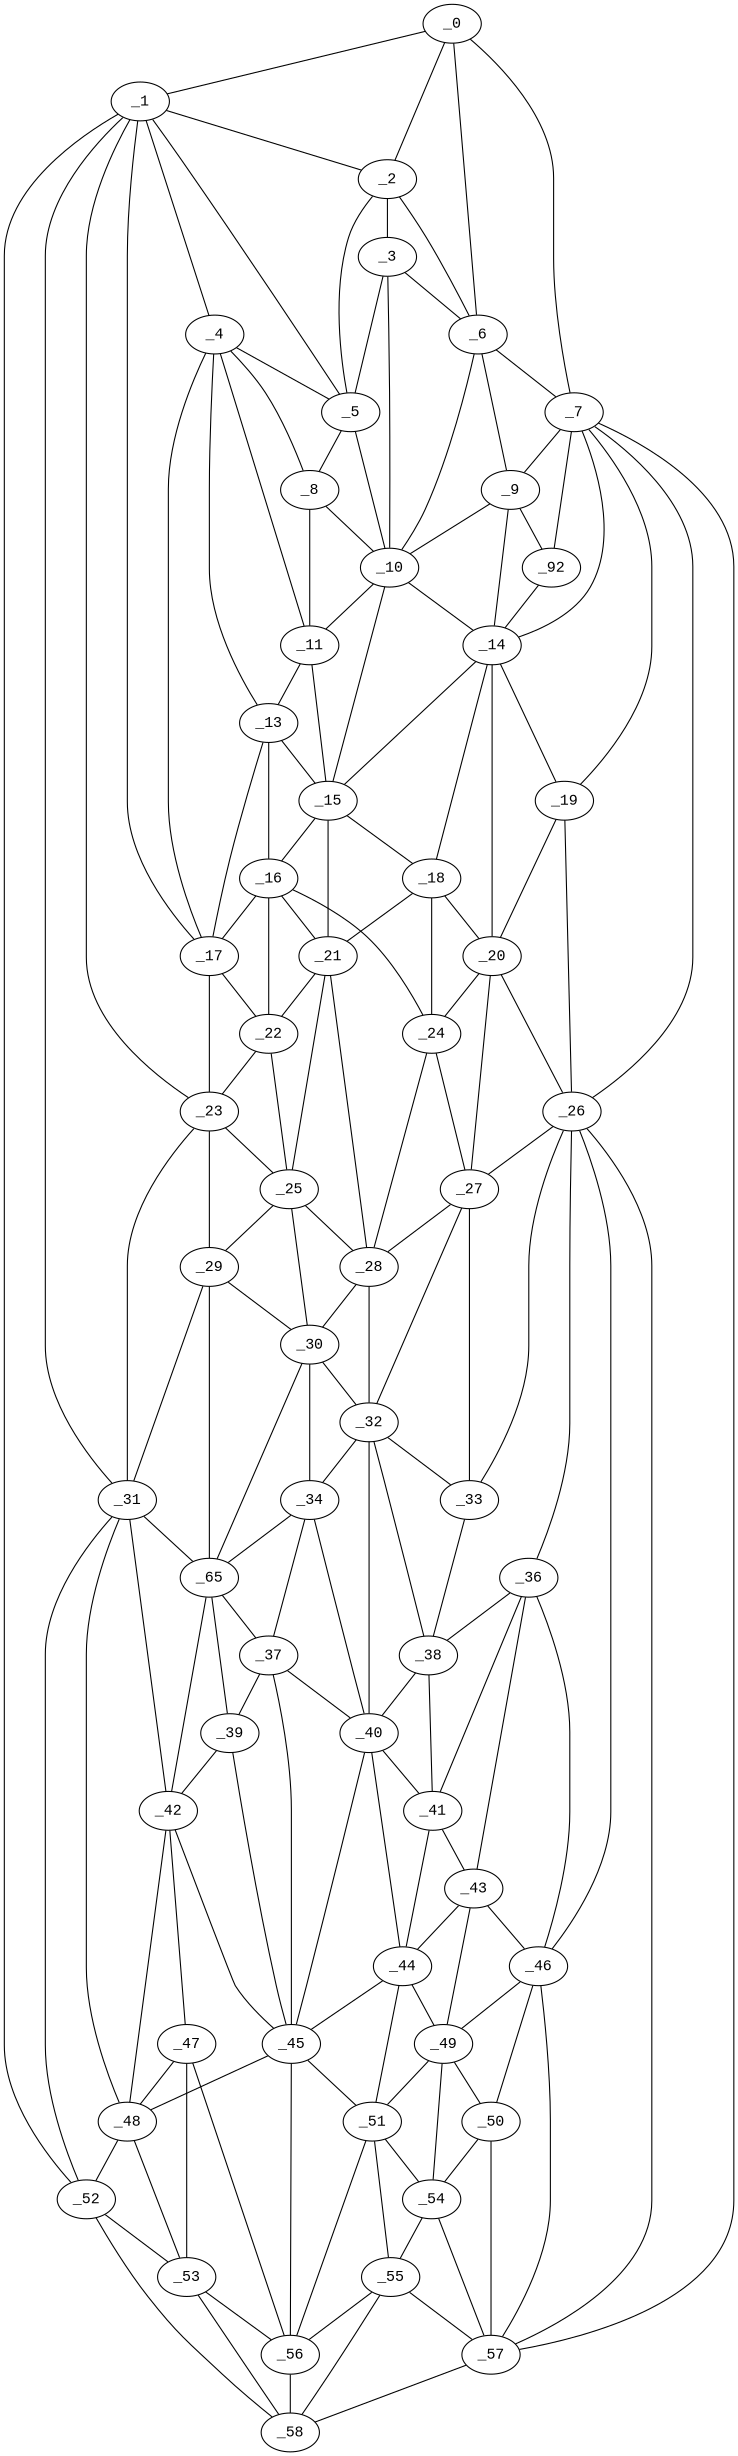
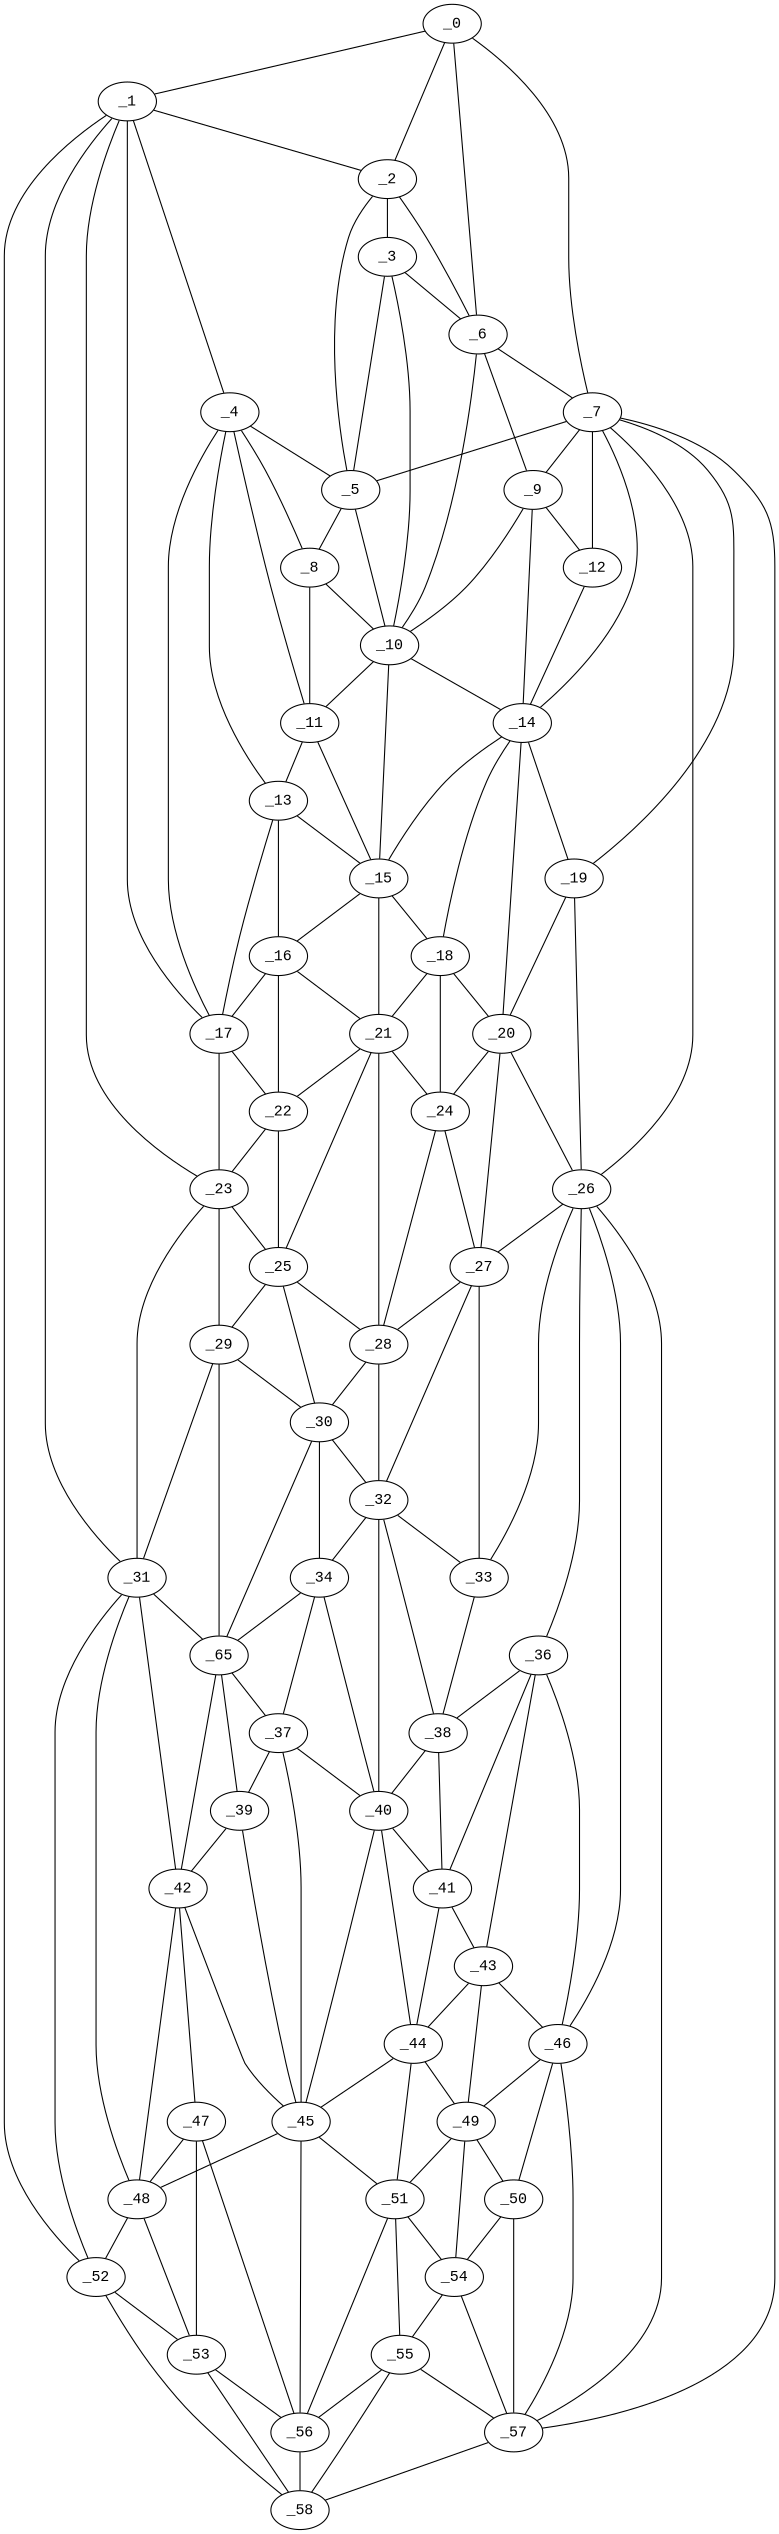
  graph {
    fontname="Liberation Mono"
    node [fontname="Liberation Mono" x=124 y=34]
    edge [fontname="Liberation Mono" valence=2]
    _0 [x=7 y=42]
    _1 [x=8 y=93]
    _2 [x=9 y=52]
    _6 [x=20 y=38]
    _7 [x=24 y=26]
    _4 [x=17 y=85]
    _5 [x=19 y=73]
    _17 [x=48 y=81]
    _23 [x=57 y=83]
    _31 [x=72 y=87]
    _52 [x=112 y=102]
    _3 [x=13 y=55]
    _10 [x=29 y=52]
    _9 [x=29]
-   _12 [x=34 y=30 label=_92]
+   _12 [x=34 y=30]
    _14 [x=40 y=31]
    _19 [x=53 y=31]
    _26 [x=60 y=31]
    _57 [x=125]
    _8 [x=26 y=74]
    _11 [x=31 y=74]
    _13 [x=36 y=75]
    _22 [x=54 y=71]
    _25 [x=59 y=71]
    _29 [x=66 y=77]
    n26 [label=_65 x=77 y=78]
    _42 [x=93 y=79]
    _48 [x=105 y=93]
    _53 [x=122 y=87]
    _58 [x=126 y=85]
    _15 [x=40 y=58]
    _18 [x=52 y=54]
    _20 [x=53]
    _27 [x=64 y=53]
    _33 [x=75 y=37]
    _36 [x=80 y=33]
    _46 [x=104]
    _16 [x=46 y=71]
    _28 [x=64 y=57]
    _30 [x=72 y=60]
    _37 [x=85 y=66]
    _39 [x=86 y=74]
    _45 [x=101 y=76]
    _47 [x=105 y=80]
    _56 [y=73]
    _21 [x=54 y=64]
    _24 [x=58 y=54]
    _32 [x=73 y=56]
    _38 [x=86 y=38]
    _41 [x=93 y=37]
    _43 [x=97 y=36]
    _49 [x=109 y=44]
    _50 [x=110 y=39]
    _34 [x=76 y=60]
    _40 [x=91 y=59]
    _44 [x=99 y=58]
    _51 [x=111 y=52]
    _54 [y=42]
    _55 [y=58]
    _0 -- _1 [valence=1]
    _0 -- _2
    _0 -- _6 [valence=1]
    _0 -- _7 [valence=1]
    _1 -- _2 [valence=1]
    _1 -- _4
-   _1 -- _5 [valence=1]
+   _7 -- _5 [valence=1]
    _1 -- _17 [valence=1]
    _1 -- _23
    _1 -- _31
    _1 -- _52 [valence=1]
    _2 -- _6 [valence=1]
    _2 -- _5 [valence=1]
    _2 -- _3
    _6 -- _7
    _6 -- _10
    _6 -- _9
    _7 -- _9 [valence=1]
    _7 -- _12
    _7 -- _14 [valence=1]
    _7 -- _19
    _7 -- _26
    _7 -- _57 [valence=1]
    _4 -- _5
    _4 -- _17
    _4 -- _8 [valence=1]
    _4 -- _11
    _4 -- _13 [valence=1]
    _5 -- _10
    _5 -- _8
    _17 -- _23 [valence=1]
    _17 -- _22
    _23 -- _31 [valence=1]
    _23 -- _25
    _23 -- _29 [valence=1]
    _31 -- _52 [valence=1]
    _31 -- n26 [valence=1]
    _31 -- _42 [valence=1]
    _31 -- _48
    _52 -- _53 [valence=1]
    _52 -- _58 [valence=1]
    _3 -- _6
    _3 -- _5
    _3 -- _10
    _10 -- _14
    _10 -- _11
    _10 -- _15
    _9 -- _10
    _9 -- _12
    _9 -- _14
    _12 -- _14 [valence=1]
    _14 -- _19
    _14 -- _15 [valence=1]
    _14 -- _18
    _14 -- _20 [valence=1]
    _19 -- _26 [valence=1]
    _19 -- _20 [valence=1]
    _26 -- _57
    _26 -- _27
    _26 -- _33 [valence=1]
    _26 -- _36
    _26 -- _46
    _57 -- _58 [valence=1]
    _8 -- _10
    _8 -- _11 [valence=1]
    _11 -- _13 [valence=1]
    _11 -- _15 [valence=1]
    _13 -- _17
    _13 -- _15
    _13 -- _16 [valence=1]
    _22 -- _23 [valence=1]
    _22 -- _25 [valence=1]
    _25 -- _29
    _25 -- _28 [valence=1]
    _25 -- _30
    _29 -- _31 [valence=1]
    _29 -- n26
    _29 -- _30 [valence=1]
    n26 -- _42
    n26 -- _37
    n26 -- _39
    _42 -- _48
    _42 -- _45
    _42 -- _47 [valence=1]
    _48 -- _52 [valence=1]
    _48 -- _53
    _53 -- _58 [valence=1]
    _53 -- _56
    _15 -- _18 [valence=1]
    _15 -- _16
    _15 -- _21
    _18 -- _20
    _18 -- _21
    _18 -- _24
    _20 -- _26
    _20 -- _27 [valence=1]
    _20 -- _24 [valence=1]
    _27 -- _33
    _27 -- _28
    _27 -- _32 [valence=1]
    _33 -- _38
    _36 -- _46
    _36 -- _38 [valence=1]
    _36 -- _41
    _36 -- _43 [valence=1]
    _46 -- _57
    _46 -- _49
    _46 -- _50
    _16 -- _17
    _16 -- _22 [valence=1]
    _16 -- _21 [valence=1]
    _28 -- _30 [valence=1]
    _28 -- _32
    _30 -- n26
    _30 -- _32
    _30 -- _34
    _37 -- _39 [valence=1]
    _37 -- _45
    _37 -- _40 [valence=1]
    _39 -- _42
    _39 -- _45 [valence=1]
    _45 -- _48 [valence=1]
    _45 -- _56
    _45 -- _51 [valence=1]
    _47 -- _48
    _47 -- _53 [valence=1]
    _47 -- _56
    _56 -- _58 [valence=1]
    _21 -- _22
    _21 -- _25
    _21 -- _28
-   _16 -- _24
+   _21 -- _24
    _24 -- _27
    _24 -- _28
    _32 -- _33
    _32 -- _38
    _32 -- _34
    _32 -- _40
    _38 -- _41
    _38 -- _40
    _41 -- _43
    _41 -- _44 [valence=1]
    _43 -- _46
    _43 -- _49
    _43 -- _44
    _49 -- _50 [valence=1]
    _49 -- _51 [valence=1]
    _49 -- _54
    _50 -- _57 [valence=1]
    _50 -- _54
    _34 -- n26
    _34 -- _37 [valence=1]
    _34 -- _40
    _40 -- _45
    _40 -- _41
    _40 -- _44
    _44 -- _45 [valence=1]
    _44 -- _49
    _44 -- _51
    _51 -- _56
    _51 -- _54
    _51 -- _55
    _54 -- _57
    _54 -- _55 [valence=1]
    _55 -- _57 [valence=1]
    _55 -- _58
    _55 -- _56 [valence=1]
  }
